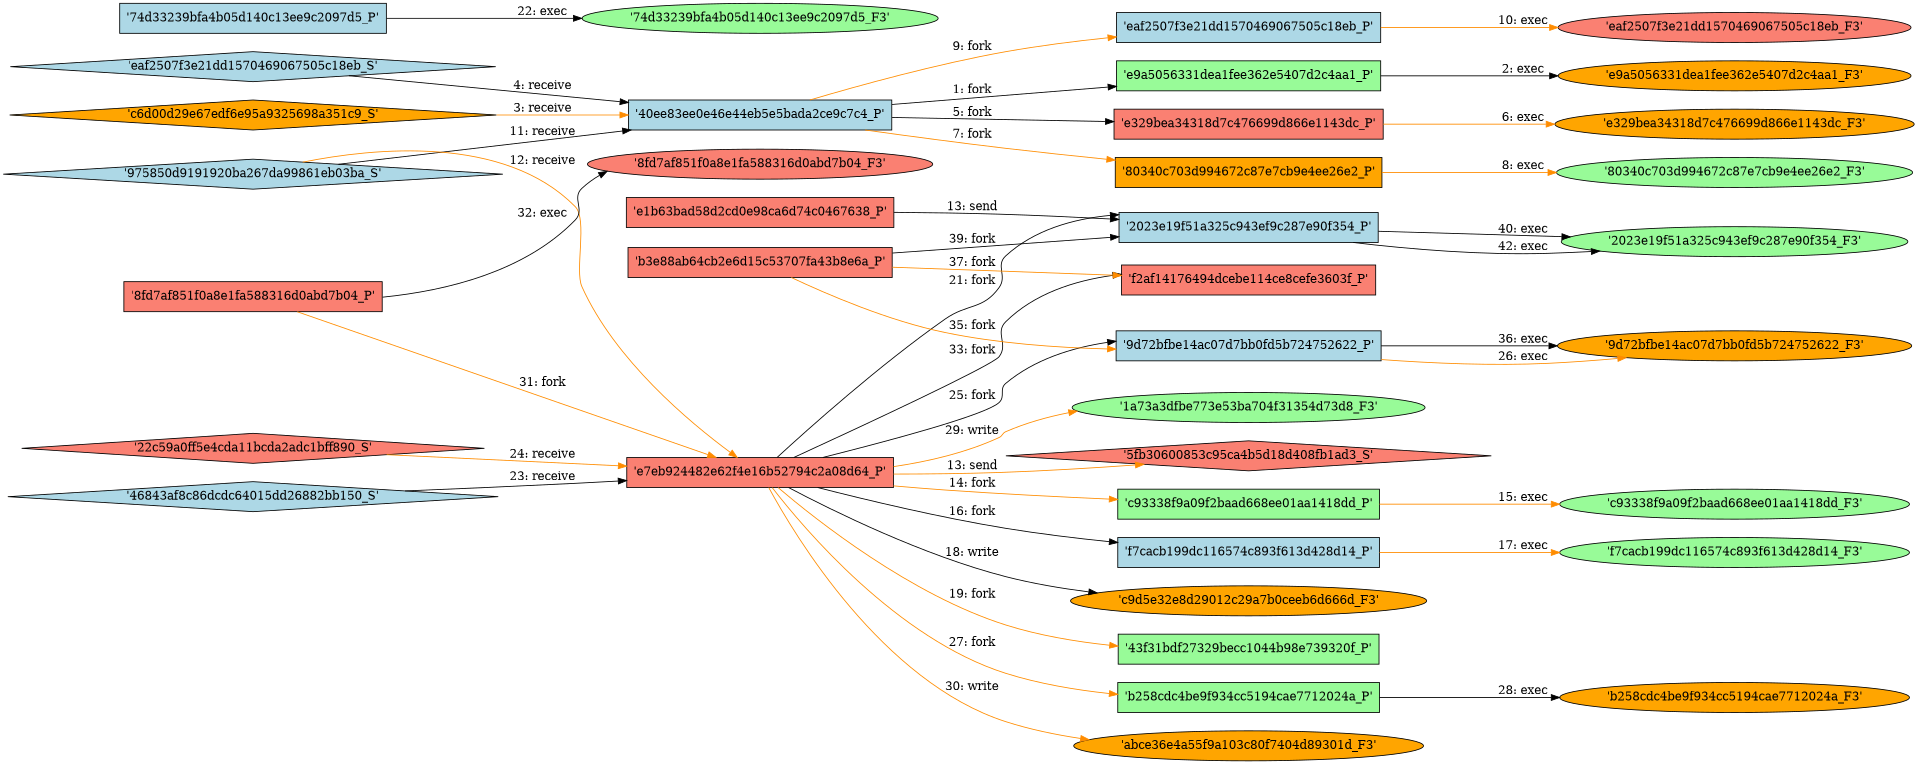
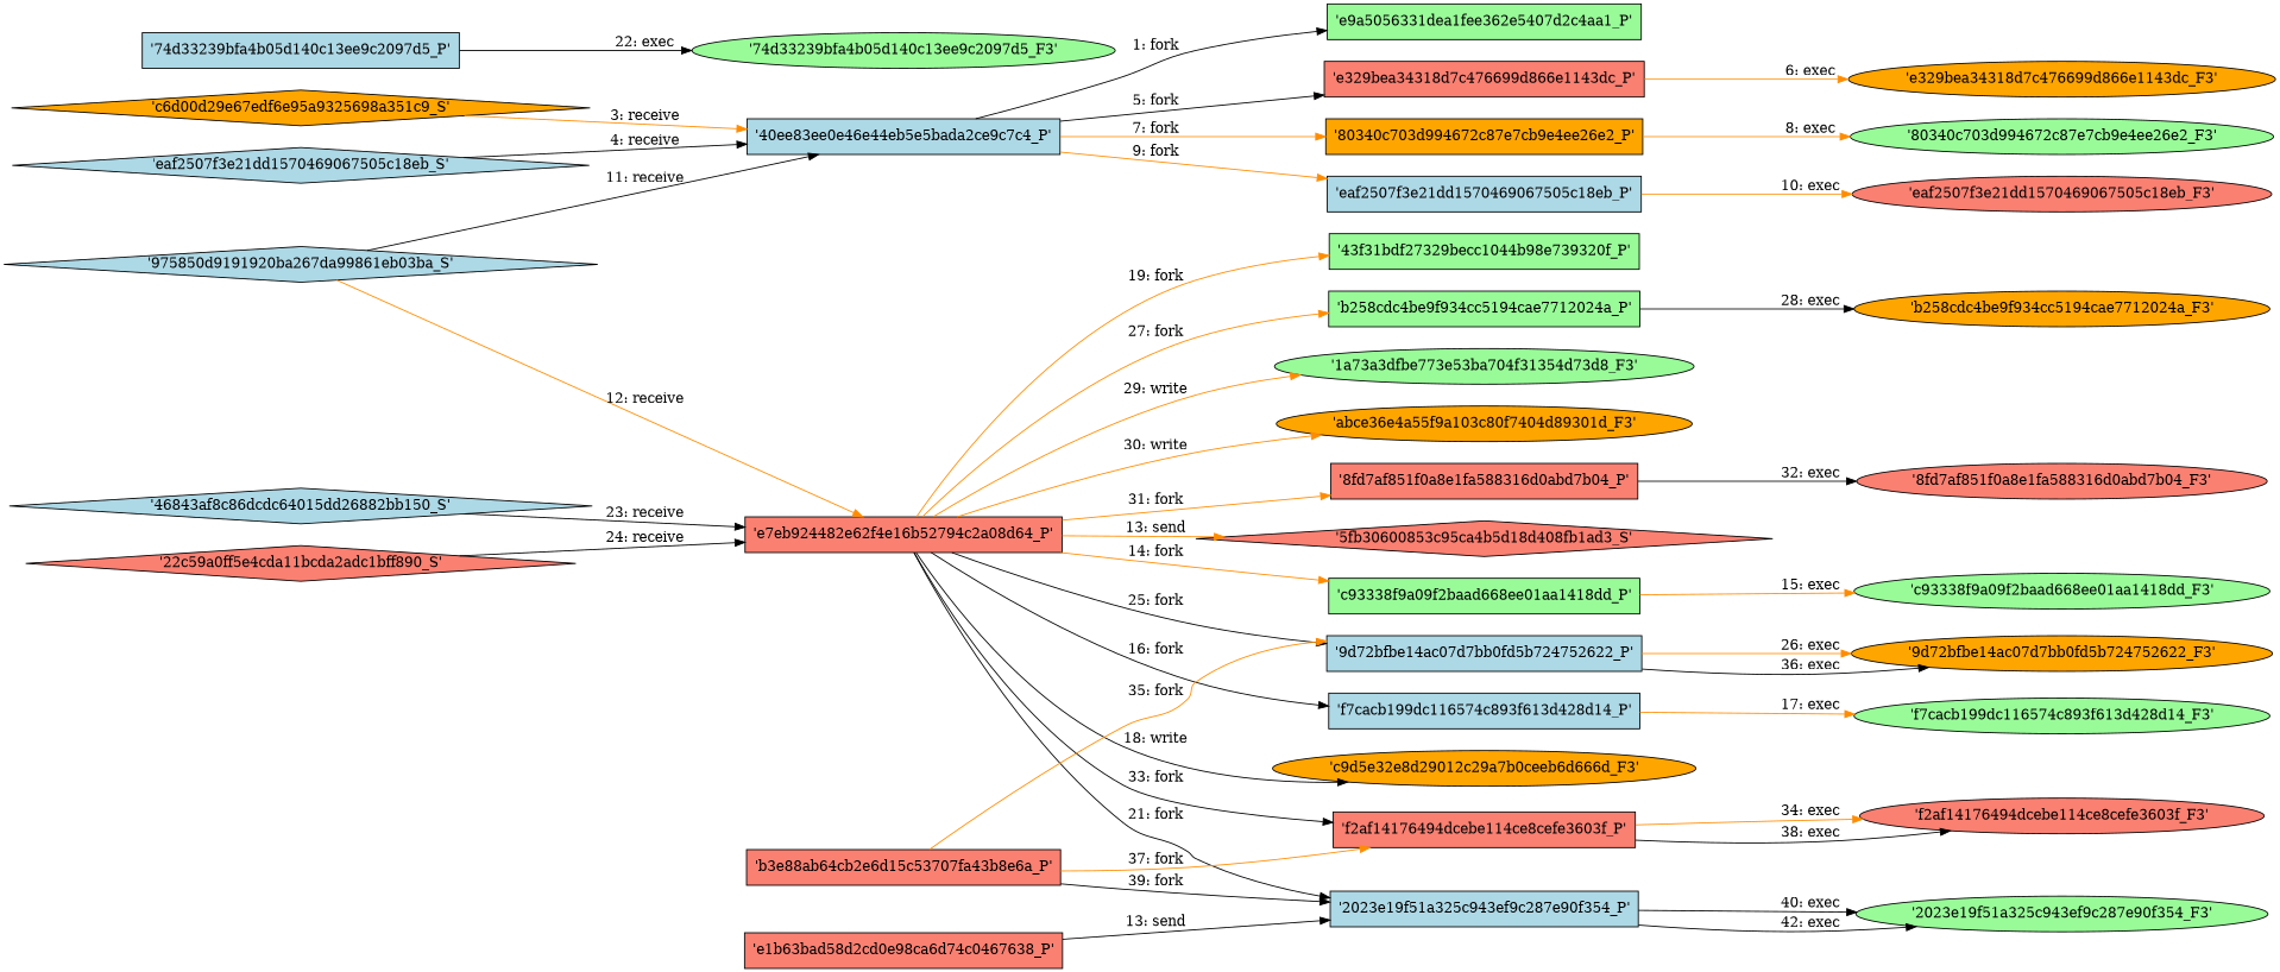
  digraph {
    engine=neato
    fixedsize=false
    fontsize=10
    nodesep=0.3
    rankdir=LR
    ranksep=0
    splines=true
    node [fillcolor=salmon node_type=Process shape=box style=filled]
    edge [color=black]
    "'e9a5056331dea1fee362e5407d2c4aa1_P'" [fillcolor=palegreen]
    "'40ee83ee0e46e44eb5e5bada2ce9c7c4_P'" [fillcolor=lightblue]
    "'e329bea34318d7c476699d866e1143dc_P'"
    "'80340c703d994672c87e7cb9e4ee26e2_P'" [fillcolor=orange]
    "'eaf2507f3e21dd1570469067505c18eb_P'" [fillcolor=lightblue]
-   "'e9a5056331dea1fee362e5407d2c4aa1_F3'" [fillcolor=orange node_type=File shape=ellipse]
    "'e329bea34318d7c476699d866e1143dc_F3'" [fillcolor=orange node_type=File shape=ellipse]
    "'80340c703d994672c87e7cb9e4ee26e2_F3'" [fillcolor=palegreen node_type=File shape=ellipse]
    "'eaf2507f3e21dd1570469067505c18eb_F3'" [node_type=File shape=ellipse]
    "'c6d00d29e67edf6e95a9325698a351c9_S'" [fillcolor=orange node_type=Socket shape=diamond]
    "'eaf2507f3e21dd1570469067505c18eb_S'" [fillcolor=lightblue node_type=Socket shape=diamond]
    "'975850d9191920ba267da99861eb03ba_S'" [fillcolor=lightblue node_type=Socket shape=diamond]
    "'e7eb924482e62f4e16b52794c2a08d64_P'"
    "'5fb30600853c95ca4b5d18d408fb1ad3_S'" [node_type=Socket shape=diamond]
    "'c93338f9a09f2baad668ee01aa1418dd_P'" [fillcolor=palegreen]
    "'f7cacb199dc116574c893f613d428d14_P'" [fillcolor=lightblue]
    "'c9d5e32e8d29012c29a7b0ceeb6d666d_F3'" [fillcolor=orange node_type=file shape=ellipse]
    "'43f31bdf27329becc1044b98e739320f_P'" [fillcolor=palegreen]
    "'9d72bfbe14ac07d7bb0fd5b724752622_P'" [fillcolor=lightblue]
    "'b258cdc4be9f934cc5194cae7712024a_P'" [fillcolor=palegreen]
    "'1a73a3dfbe773e53ba704f31354d73d8_F3'" [fillcolor=palegreen node_type=file shape=ellipse]
    "'abce36e4a55f9a103c80f7404d89301d_F3'" [fillcolor=orange node_type=file shape=ellipse]
    "'8fd7af851f0a8e1fa588316d0abd7b04_P'"
    "'f2af14176494dcebe114ce8cefe3603f_P'"
    "'2023e19f51a325c943ef9c287e90f354_P'" [fillcolor=lightblue]
    "'c93338f9a09f2baad668ee01aa1418dd_F3'" [fillcolor=palegreen node_type=File shape=ellipse]
    "'f7cacb199dc116574c893f613d428d14_F3'" [fillcolor=palegreen node_type=File shape=ellipse]
    "'74d33239bfa4b05d140c13ee9c2097d5_F3'" [fillcolor=palegreen node_type=File shape=ellipse]
    "'74d33239bfa4b05d140c13ee9c2097d5_P'" [fillcolor=lightblue]
    "'9d72bfbe14ac07d7bb0fd5b724752622_F3'" [fillcolor=orange node_type=File shape=ellipse]
    "'b258cdc4be9f934cc5194cae7712024a_F3'" [fillcolor=orange node_type=File shape=ellipse]
    "'8fd7af851f0a8e1fa588316d0abd7b04_F3'" [node_type=File shape=ellipse]
+   "'f2af14176494dcebe114ce8cefe3603f_F3'" [node_type=File shape=ellipse]
    "'46843af8c86dcdc64015dd26882bb150_S'" [fillcolor=lightblue node_type=Socket shape=diamond]
    "'22c59a0ff5e4cda11bcda2adc1bff890_S'" [node_type=Socket shape=diamond]
    "'b3e88ab64cb2e6d15c53707fa43b8e6a_P'"
    "'2023e19f51a325c943ef9c287e90f354_F3'" [fillcolor=palegreen node_type=File shape=ellipse]
    "'e1b63bad58d2cd0e98ca6d74c0467638_P'"
-   "'e9a5056331dea1fee362e5407d2c4aa1_P'" -> "'e9a5056331dea1fee362e5407d2c4aa1_F3'" [label="2: exec"]
    "'40ee83ee0e46e44eb5e5bada2ce9c7c4_P'" -> "'e9a5056331dea1fee362e5407d2c4aa1_P'" [label="1: fork"]
    "'40ee83ee0e46e44eb5e5bada2ce9c7c4_P'" -> "'e329bea34318d7c476699d866e1143dc_P'" [label="5: fork"]
    "'40ee83ee0e46e44eb5e5bada2ce9c7c4_P'" -> "'80340c703d994672c87e7cb9e4ee26e2_P'" [color=darkorange label="7: fork"]
    "'40ee83ee0e46e44eb5e5bada2ce9c7c4_P'" -> "'eaf2507f3e21dd1570469067505c18eb_P'" [color=darkorange label="9: fork"]
    "'e329bea34318d7c476699d866e1143dc_P'" -> "'e329bea34318d7c476699d866e1143dc_F3'" [color=darkorange label="6: exec"]
    "'80340c703d994672c87e7cb9e4ee26e2_P'" -> "'80340c703d994672c87e7cb9e4ee26e2_F3'" [color=darkorange label="8: exec"]
    "'eaf2507f3e21dd1570469067505c18eb_P'" -> "'eaf2507f3e21dd1570469067505c18eb_F3'" [color=darkorange label="10: exec"]
    "'c6d00d29e67edf6e95a9325698a351c9_S'" -> "'40ee83ee0e46e44eb5e5bada2ce9c7c4_P'" [color=darkorange label="3: receive"]
    "'eaf2507f3e21dd1570469067505c18eb_S'" -> "'40ee83ee0e46e44eb5e5bada2ce9c7c4_P'" [label="4: receive"]
    "'975850d9191920ba267da99861eb03ba_S'" -> "'40ee83ee0e46e44eb5e5bada2ce9c7c4_P'" [label="11: receive"]
    "'975850d9191920ba267da99861eb03ba_S'" -> "'e7eb924482e62f4e16b52794c2a08d64_P'" [color=darkorange label="12: receive"]
    "'e7eb924482e62f4e16b52794c2a08d64_P'" -> "'5fb30600853c95ca4b5d18d408fb1ad3_S'" [color=darkorange label="13: send"]
    "'e7eb924482e62f4e16b52794c2a08d64_P'" -> "'c93338f9a09f2baad668ee01aa1418dd_P'" [color=darkorange label="14: fork"]
    "'e7eb924482e62f4e16b52794c2a08d64_P'" -> "'f7cacb199dc116574c893f613d428d14_P'" [label="16: fork"]
    "'e7eb924482e62f4e16b52794c2a08d64_P'" -> "'c9d5e32e8d29012c29a7b0ceeb6d666d_F3'" [label="18: write"]
    "'e7eb924482e62f4e16b52794c2a08d64_P'" -> "'43f31bdf27329becc1044b98e739320f_P'" [color=darkorange label="19: fork"]
    "'e7eb924482e62f4e16b52794c2a08d64_P'" -> "'9d72bfbe14ac07d7bb0fd5b724752622_P'" [label="25: fork"]
    "'e7eb924482e62f4e16b52794c2a08d64_P'" -> "'b258cdc4be9f934cc5194cae7712024a_P'" [color=darkorange label="27: fork"]
    "'e7eb924482e62f4e16b52794c2a08d64_P'" -> "'1a73a3dfbe773e53ba704f31354d73d8_F3'" [color=darkorange label="29: write"]
    "'e7eb924482e62f4e16b52794c2a08d64_P'" -> "'abce36e4a55f9a103c80f7404d89301d_F3'" [color=darkorange label="30: write"]
-   "'8fd7af851f0a8e1fa588316d0abd7b04_P'" -> "'e7eb924482e62f4e16b52794c2a08d64_P'" [color=darkorange label="31: fork"]
+   "'e7eb924482e62f4e16b52794c2a08d64_P'" -> "'8fd7af851f0a8e1fa588316d0abd7b04_P'" [color=darkorange label="31: fork"]
    "'e7eb924482e62f4e16b52794c2a08d64_P'" -> "'f2af14176494dcebe114ce8cefe3603f_P'" [label="33: fork"]
    "'e7eb924482e62f4e16b52794c2a08d64_P'" -> "'2023e19f51a325c943ef9c287e90f354_P'" [label="21: fork"]
    "'c93338f9a09f2baad668ee01aa1418dd_P'" -> "'c93338f9a09f2baad668ee01aa1418dd_F3'" [color=darkorange label="15: exec"]
    "'f7cacb199dc116574c893f613d428d14_P'" -> "'f7cacb199dc116574c893f613d428d14_F3'" [color=darkorange label="17: exec"]
    "'9d72bfbe14ac07d7bb0fd5b724752622_P'" -> "'9d72bfbe14ac07d7bb0fd5b724752622_F3'" [color=darkorange label="26: exec"]
    "'9d72bfbe14ac07d7bb0fd5b724752622_P'" -> "'9d72bfbe14ac07d7bb0fd5b724752622_F3'" [label="36: exec"]
    "'b258cdc4be9f934cc5194cae7712024a_P'" -> "'b258cdc4be9f934cc5194cae7712024a_F3'" [label="28: exec"]
    "'8fd7af851f0a8e1fa588316d0abd7b04_P'" -> "'8fd7af851f0a8e1fa588316d0abd7b04_F3'" [label="32: exec"]
+   "'f2af14176494dcebe114ce8cefe3603f_P'" -> "'f2af14176494dcebe114ce8cefe3603f_F3'" [color=darkorange label="34: exec"]
+   "'f2af14176494dcebe114ce8cefe3603f_P'" -> "'f2af14176494dcebe114ce8cefe3603f_F3'" [label="38: exec"]
    "'2023e19f51a325c943ef9c287e90f354_P'" -> "'2023e19f51a325c943ef9c287e90f354_F3'" [label="40: exec"]
    "'2023e19f51a325c943ef9c287e90f354_P'" -> "'2023e19f51a325c943ef9c287e90f354_F3'" [label="42: exec"]
    "'74d33239bfa4b05d140c13ee9c2097d5_P'" -> "'74d33239bfa4b05d140c13ee9c2097d5_F3'" [label="22: exec"]
    "'46843af8c86dcdc64015dd26882bb150_S'" -> "'e7eb924482e62f4e16b52794c2a08d64_P'" [label="23: receive"]
-   "'22c59a0ff5e4cda11bcda2adc1bff890_S'" -> "'e7eb924482e62f4e16b52794c2a08d64_P'" [color=darkorange label="24: receive"]
+   "'22c59a0ff5e4cda11bcda2adc1bff890_S'" -> "'e7eb924482e62f4e16b52794c2a08d64_P'" [label="24: receive"]
    "'b3e88ab64cb2e6d15c53707fa43b8e6a_P'" -> "'9d72bfbe14ac07d7bb0fd5b724752622_P'" [color=darkorange label="35: fork"]
    "'b3e88ab64cb2e6d15c53707fa43b8e6a_P'" -> "'f2af14176494dcebe114ce8cefe3603f_P'" [color=darkorange label="37: fork"]
    "'b3e88ab64cb2e6d15c53707fa43b8e6a_P'" -> "'2023e19f51a325c943ef9c287e90f354_P'" [label="39: fork"]
    "'e1b63bad58d2cd0e98ca6d74c0467638_P'" -> "'2023e19f51a325c943ef9c287e90f354_P'" [label="13: send"]
  }
